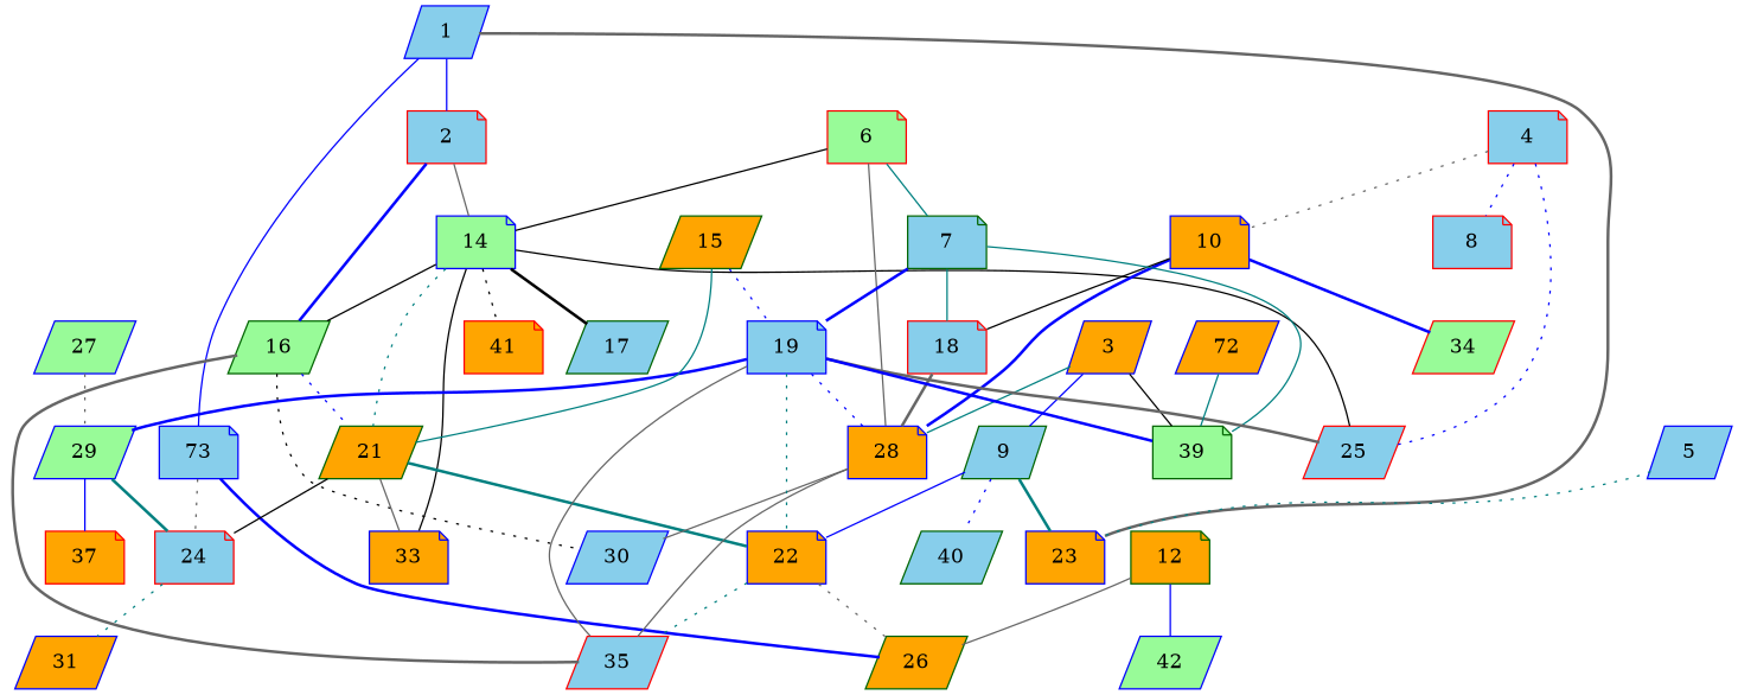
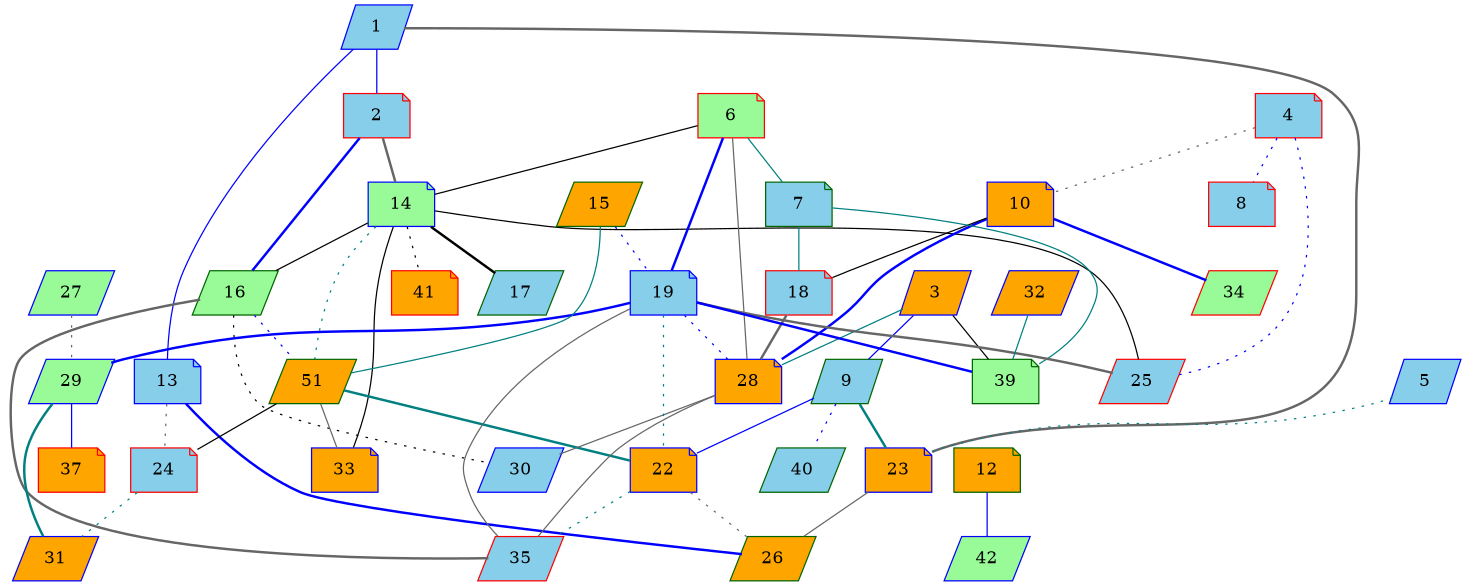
  graph {
    node [color=blue fillcolor=skyblue shape=note style=filled]
    edge [color=blue style=solid weight=1.0]
    2 [color=red]
    1 [shape=parallelogram]
-   13 [label=73]
+   13
    23 [fillcolor=orange]
    14 [fillcolor=palegreen]
    16 [color=darkgreen fillcolor=palegreen shape=parallelogram]
    26 [color=darkgreen fillcolor=orange shape=parallelogram]
    24 [color=red]
    25 [color=red shape=parallelogram]
    17 [color=darkgreen shape=parallelogram]
-   21 [color=darkgreen fillcolor=orange shape=parallelogram]
+   21 [color=darkgreen fillcolor=orange shape=parallelogram label=51]
    33 [fillcolor=orange]
    41 [color=red fillcolor=orange]
    30 [shape=parallelogram]
    35 [color=red shape=parallelogram]
    3 [fillcolor=orange shape=parallelogram]
    9 [color=darkgreen shape=parallelogram]
    28 [fillcolor=orange]
    39 [color=darkgreen fillcolor=palegreen]
    22 [fillcolor=orange]
    40 [color=darkgreen shape=parallelogram]
    4 [color=red]
    8 [color=red]
    10 [fillcolor=orange]
    18 [color=red]
    34 [color=red fillcolor=palegreen shape=parallelogram]
    5 [shape=parallelogram]
    6 [color=red fillcolor=palegreen]
    7 [color=darkgreen]
    19
    29 [fillcolor=palegreen shape=parallelogram]
    12 [color=darkgreen fillcolor=orange]
    42 [fillcolor=palegreen shape=parallelogram]
    31 [fillcolor=orange shape=parallelogram]
    15 [color=darkgreen fillcolor=orange shape=parallelogram]
    37 [color=red fillcolor=orange]
    27 [fillcolor=palegreen shape=parallelogram]
-   32 [fillcolor=orange shape=parallelogram label=72]
-   2 -- 14 [color=gray40]
+   32 [fillcolor=orange shape=parallelogram]
+   2 -- 14 [color=gray40 style=bold]
    2 -- 16 [style=bold]
    1 -- 2
    1 -- 13
    1 -- 23 [color=gray40 style=bold]
    13 -- 26 [style=bold]
    13 -- 24 [color=gray40 style=dotted]
    14 -- 16 [color=black]
    14 -- 25 [color=black]
    14 -- 17 [color=black style=bold]
    14 -- 21 [color=teal style=dotted]
    14 -- 33 [color=black]
    14 -- 41 [color=black style=dotted]
    16 -- 21 [style=dotted]
    16 -- 30 [color=black style=dotted]
    16 -- 35 [color=gray40 style=bold]
    24 -- 31 [color=teal style=dotted]
    21 -- 24 [color=black]
    21 -- 33 [color=gray40]
    21 -- 22 [color=teal style=bold]
    3 -- 9
    3 -- 28 [color=teal]
    3 -- 39 [color=black]
    9 -- 23 [color=teal style=bold]
    9 -- 22
    9 -- 40 [style=dotted]
    28 -- 30 [color=gray40]
    28 -- 35 [color=gray40]
    22 -- 26 [color=gray40 style=dotted]
    22 -- 35 [color=teal style=dotted]
    4 -- 25 [style=dotted weight=3.0]
    4 -- 8 [style=dotted]
    4 -- 10 [color=gray40 style=dotted]
    10 -- 28 [style=bold]
    10 -- 18 [color=black]
    10 -- 34 [style=bold]
    18 -- 28 [color=gray40 style=bold weight=3.0]
    5 -- 23 [color=teal style=dotted]
    6 -- 14 [color=black]
    6 -- 28 [color=gray40 weight=2.0]
    6 -- 7 [color=teal]
-   7 -- 19 [style=bold]
+   6 -- 19 [style=bold]
    7 -- 39 [color=teal]
    7 -- 18 [color=teal]
    19 -- 25 [color=gray40 style=bold weight=2.0]
    19 -- 35 [color=gray40]
    19 -- 28 [style=dotted]
    19 -- 39 [style=bold]
    19 -- 22 [color=teal style=dotted weight=3.0]
    19 -- 29 [style=bold]
-   29 -- 24 [color=teal style=bold]
+   29 -- 31 [color=teal style=bold]
    29 -- 37
-   12 -- 26 [color=gray40]
+   23 -- 26 [color=gray40]
    12 -- 42
    15 -- 21 [color=teal]
    15 -- 19 [style=dotted]
    27 -- 29 [color=gray40 style=dotted]
    32 -- 39 [color=teal]
  }
